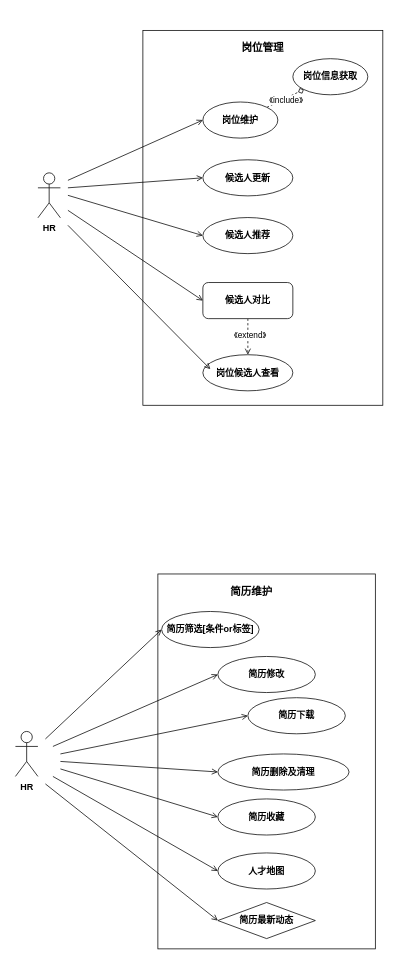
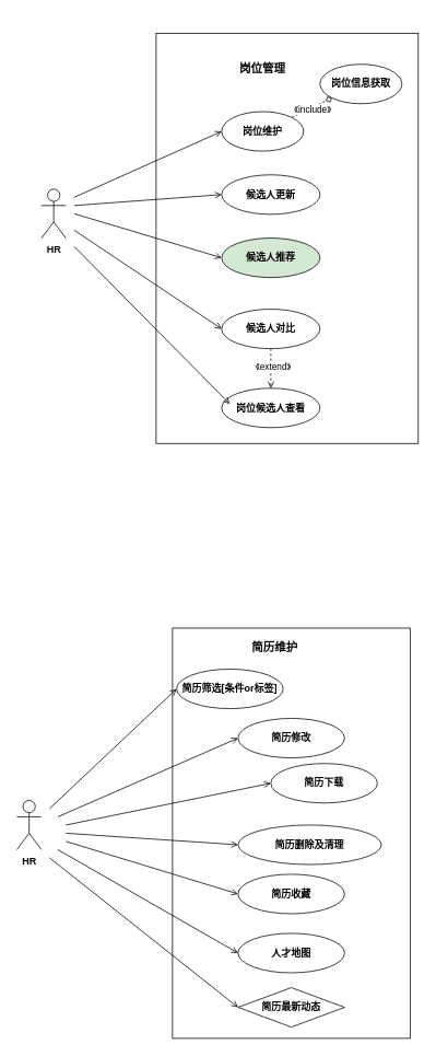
  <mxCell id="0" />
  <mxCell id="1" parent="0" />
  <mxCell id="2" value="" style="group" parent="1" vertex="1" connectable="0"><mxGeometry x="190" y="700" width="320" height="565" as="geometry" /></mxCell>
  <mxCell id="3" value="" style="rounded=0;whiteSpace=wrap;html=1;" parent="2" vertex="1"><mxGeometry x="20" y="65" width="290" height="500" as="geometry" /></mxCell>
  <mxCell id="4" value="&lt;b&gt;&lt;font style=&quot;font-size: 14px;&quot;&gt;简历维护&lt;/font&gt;&lt;/b&gt;" style="text;html=1;align=center;verticalAlign=middle;whiteSpace=wrap;rounded=0;" parent="2" vertex="1"><mxGeometry x="115" y="73.889" width="60" height="28.889" as="geometry" /></mxCell>
  <mxCell id="5" value="&lt;b&gt;简历筛选[条件or标签]&lt;/b&gt;" style="ellipse;whiteSpace=wrap;html=1;" parent="2" vertex="1"><mxGeometry x="25" y="115" width="130" height="48.15" as="geometry" /></mxCell>
  <mxCell id="6" value="&lt;b&gt;简历修改&lt;/b&gt;" style="ellipse;whiteSpace=wrap;html=1;" parent="2" vertex="1"><mxGeometry x="100" y="175" width="130" height="48.15" as="geometry" /></mxCell>
  <mxCell id="7" value="&lt;b&gt;简历下载&lt;/b&gt;" style="ellipse;whiteSpace=wrap;html=1;" parent="2" vertex="1"><mxGeometry x="140" y="230" width="130" height="48.15" as="geometry" /></mxCell>
  <mxCell id="8" value="&lt;b&gt;简历删除及清理&lt;/b&gt;" style="ellipse;whiteSpace=wrap;html=1;" parent="2" vertex="1"><mxGeometry x="100" y="305" width="175" height="48.15" as="geometry" /></mxCell>
  <mxCell id="9" value="&lt;b&gt;简历收藏&lt;/b&gt;" style="ellipse;whiteSpace=wrap;html=1;" parent="2" vertex="1"><mxGeometry x="100" y="365" width="130" height="48.15" as="geometry" /></mxCell>
  <mxCell id="10" value="&lt;b&gt;人才地图&lt;/b&gt;" style="ellipse;whiteSpace=wrap;html=1;" parent="2" vertex="1"><mxGeometry x="100" y="437" width="130" height="48.15" as="geometry" /></mxCell>
  <mxCell id="11" value="&lt;b&gt;简历最新动态&lt;/b&gt;" style="rhombus;whiteSpace=wrap;html=1;" parent="2" vertex="1"><mxGeometry x="100" y="503.15" width="130" height="48.15" as="geometry" /></mxCell>
  <mxCell id="12" style="edgeStyle=none;rounded=0;orthogonalLoop=1;jettySize=auto;html=1;entryX=0;entryY=0.5;entryDx=0;entryDy=0;endArrow=open;endFill=0;" parent="2" target="6" edge="1"><mxGeometry relative="1" as="geometry"><mxPoint x="-120" y="295" as="sourcePoint" /></mxGeometry></mxCell>
  <mxCell id="13" style="edgeStyle=none;rounded=0;orthogonalLoop=1;jettySize=auto;html=1;entryX=0;entryY=0.5;entryDx=0;entryDy=0;endArrow=open;endFill=0;" parent="2" target="7" edge="1"><mxGeometry relative="1" as="geometry"><mxPoint x="-110" y="305" as="sourcePoint" /></mxGeometry></mxCell>
  <mxCell id="14" style="edgeStyle=none;rounded=0;orthogonalLoop=1;jettySize=auto;html=1;entryX=0;entryY=0.5;entryDx=0;entryDy=0;endArrow=open;endFill=0;" parent="2" target="8" edge="1"><mxGeometry relative="1" as="geometry"><mxPoint x="-110" y="315" as="sourcePoint" /></mxGeometry></mxCell>
  <mxCell id="15" style="edgeStyle=none;rounded=0;orthogonalLoop=1;jettySize=auto;html=1;entryX=0;entryY=0.5;entryDx=0;entryDy=0;endArrow=open;endFill=0;" parent="2" target="9" edge="1"><mxGeometry relative="1" as="geometry"><mxPoint x="-110" y="325" as="sourcePoint" /></mxGeometry></mxCell>
  <mxCell id="16" style="edgeStyle=none;rounded=0;orthogonalLoop=1;jettySize=auto;html=1;entryX=0;entryY=0.5;entryDx=0;entryDy=0;endArrow=open;endFill=0;" parent="2" target="10" edge="1"><mxGeometry relative="1" as="geometry"><mxPoint x="-120" y="335" as="sourcePoint" /></mxGeometry></mxCell>
  <mxCell id="17" style="edgeStyle=none;rounded=0;orthogonalLoop=1;jettySize=auto;html=1;entryX=0;entryY=0.5;entryDx=0;entryDy=0;endArrow=open;endFill=0;" parent="2" target="11" edge="1"><mxGeometry relative="1" as="geometry"><mxPoint x="-130" y="345" as="sourcePoint" /></mxGeometry></mxCell>
  <mxCell id="18" value="&lt;b&gt;HR&lt;/b&gt;" style="shape=umlActor;verticalLabelPosition=bottom;verticalAlign=top;html=1;outlineConnect=0;" parent="2" vertex="1"><mxGeometry x="-170" y="275" width="30" height="60" as="geometry" /></mxCell>
  <mxCell id="19" style="edgeStyle=none;rounded=0;orthogonalLoop=1;jettySize=auto;html=1;entryX=0;entryY=0.5;entryDx=0;entryDy=0;endArrow=open;endFill=0;" parent="2" target="5" edge="1"><mxGeometry relative="1" as="geometry"><mxPoint x="-130" y="285" as="sourcePoint" /></mxGeometry></mxCell>
  <mxCell id="20" value="" style="group" parent="1" vertex="1" connectable="0"><mxGeometry x="190" y="20" width="320" height="520" as="geometry" /></mxCell>
  <mxCell id="21" value="" style="rounded=0;whiteSpace=wrap;html=1;" parent="20" vertex="1"><mxGeometry y="20" width="320" height="500" as="geometry" /></mxCell>
- <mxCell id="22" value="&lt;b&gt;&lt;font style=&quot;font-size: 14px;&quot;&gt;岗位管理&lt;/font&gt;&lt;/b&gt;" style="text;html=1;align=center;verticalAlign=middle;whiteSpace=wrap;rounded=0;" parent="20" vertex="1"><mxGeometry x="130" y="28.889" width="60" height="28.889" as="geometry" /></mxCell>
+ <mxCell id="22" value="&lt;b&gt;&lt;font style=&quot;font-size: 14px;&quot;&gt;岗位管理&lt;/font&gt;&lt;/b&gt;" style="text;html=1;align=center;verticalAlign=middle;whiteSpace=wrap;rounded=0;" parent="20" vertex="1"><mxGeometry x="100" y="48.889" width="60" height="28.889" as="geometry" /></mxCell>
  <mxCell id="23" style="edgeStyle=none;rounded=0;orthogonalLoop=1;jettySize=auto;html=1;exitX=1;exitY=0;exitDx=0;exitDy=0;entryX=0;entryY=1;entryDx=0;entryDy=0;dashed=1;endArrow=diamond;endFill=0;" parent="20" source="25" target="31" edge="1"><mxGeometry relative="1" as="geometry" /></mxCell>
  <mxCell id="24" value="《include》" style="edgeLabel;html=1;align=center;verticalAlign=middle;resizable=0;points=[];" parent="23" vertex="1" connectable="0"><mxGeometry x="-0.027" y="-2" relative="1" as="geometry"><mxPoint as="offset" /></mxGeometry></mxCell>
  <mxCell id="25" value="&lt;b&gt;岗位维护&lt;/b&gt;" style="ellipse;whiteSpace=wrap;html=1;" parent="20" vertex="1"><mxGeometry x="80" y="115.556" width="100" height="48.148" as="geometry" /></mxCell>
  <mxCell id="26" value="&lt;b&gt;候选人更新&lt;/b&gt;" style="ellipse;whiteSpace=wrap;html=1;" parent="20" vertex="1"><mxGeometry x="80" y="192.593" width="120" height="48.148" as="geometry" /></mxCell>
- <mxCell id="27" value="&lt;b&gt;候选人推荐&lt;/b&gt;" style="ellipse;whiteSpace=wrap;html=1;" parent="20" vertex="1"><mxGeometry x="80" y="269.63" width="120" height="48.148" as="geometry" /></mxCell>
+ <mxCell id="27" value="&lt;b&gt;候选人推荐&lt;/b&gt;" style="ellipse;whiteSpace=wrap;html=1;fillColor=#d5e8d4;" parent="20" vertex="1"><mxGeometry x="80" y="269.63" width="120" height="48.148" as="geometry" /></mxCell>
  <mxCell id="28" style="edgeStyle=none;rounded=0;orthogonalLoop=1;jettySize=auto;html=1;exitX=0.5;exitY=1;exitDx=0;exitDy=0;dashed=1;endArrow=open;endFill=0;entryX=0.5;entryY=0;entryDx=0;entryDy=0;" parent="20" source="32" target="30" edge="1"><mxGeometry relative="1" as="geometry" /></mxCell>
  <mxCell id="29" value="《extend》" style="edgeLabel;html=1;align=center;verticalAlign=middle;resizable=0;points=[];" parent="28" vertex="1" connectable="0"><mxGeometry x="-0.097" y="2" relative="1" as="geometry"><mxPoint as="offset" /></mxGeometry></mxCell>
  <mxCell id="30" value="&lt;b&gt;岗位候选人查看&lt;/b&gt;" style="ellipse;whiteSpace=wrap;html=1;" parent="20" vertex="1"><mxGeometry x="80" y="452.593" width="120" height="48.148" as="geometry" /></mxCell>
  <mxCell id="31" value="&lt;b&gt;岗位信息获取&lt;/b&gt;" style="ellipse;whiteSpace=wrap;html=1;" parent="20" vertex="1"><mxGeometry x="200" y="57.778" width="100" height="48.148" as="geometry" /></mxCell>
- <mxCell id="32" value="&lt;b&gt;候选人对比&lt;/b&gt;" style="whiteSpace=wrap;html=1;rounded=1;" parent="20" vertex="1"><mxGeometry x="80" y="356.296" width="120" height="48.148" as="geometry" /></mxCell>
+ <mxCell id="32" value="&lt;b&gt;候选人对比&lt;/b&gt;" style="ellipse;whiteSpace=wrap;html=1;" parent="20" vertex="1"><mxGeometry x="80" y="356.296" width="120" height="48.148" as="geometry" /></mxCell>
  <mxCell id="33" style="edgeStyle=none;rounded=0;orthogonalLoop=1;jettySize=auto;html=1;entryX=0;entryY=0.5;entryDx=0;entryDy=0;endArrow=open;endFill=0;" parent="1" target="25" edge="1"><mxGeometry relative="1" as="geometry"><mxPoint x="90" y="240" as="sourcePoint" /></mxGeometry></mxCell>
  <mxCell id="34" style="edgeStyle=none;rounded=0;orthogonalLoop=1;jettySize=auto;html=1;entryX=0;entryY=0.5;entryDx=0;entryDy=0;endArrow=open;endFill=0;" parent="1" target="26" edge="1"><mxGeometry relative="1" as="geometry"><mxPoint x="90" y="250" as="sourcePoint" /></mxGeometry></mxCell>
  <mxCell id="35" style="edgeStyle=none;rounded=0;orthogonalLoop=1;jettySize=auto;html=1;entryX=0;entryY=0.5;entryDx=0;entryDy=0;endArrow=open;endFill=0;" parent="1" target="27" edge="1"><mxGeometry relative="1" as="geometry"><mxPoint x="90" y="260" as="sourcePoint" /></mxGeometry></mxCell>
  <mxCell id="36" style="edgeStyle=none;rounded=0;orthogonalLoop=1;jettySize=auto;html=1;entryX=0;entryY=0.5;entryDx=0;entryDy=0;endArrow=open;endFill=0;" parent="1" target="32" edge="1"><mxGeometry relative="1" as="geometry"><mxPoint x="90" y="280" as="sourcePoint" /></mxGeometry></mxCell>
  <mxCell id="37" value="&lt;b&gt;HR&lt;/b&gt;" style="shape=umlActor;verticalLabelPosition=bottom;verticalAlign=top;html=1;outlineConnect=0;" parent="1" vertex="1"><mxGeometry x="50" y="230" width="30" height="60" as="geometry" /></mxCell>
  <mxCell id="38" style="edgeStyle=none;rounded=0;orthogonalLoop=1;jettySize=auto;html=1;entryX=0.083;entryY=0.4;entryDx=0;entryDy=0;entryPerimeter=0;endArrow=open;endFill=0;" parent="1" target="30" edge="1"><mxGeometry relative="1" as="geometry"><mxPoint x="90" y="300" as="sourcePoint" /></mxGeometry></mxCell>
